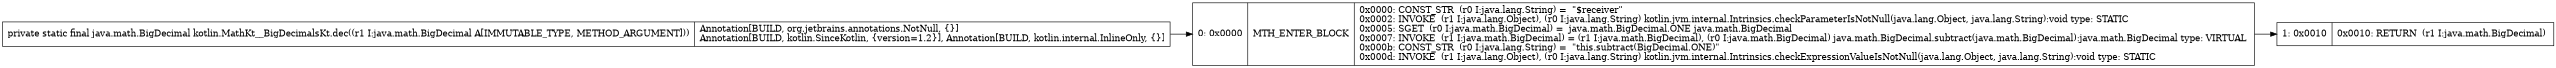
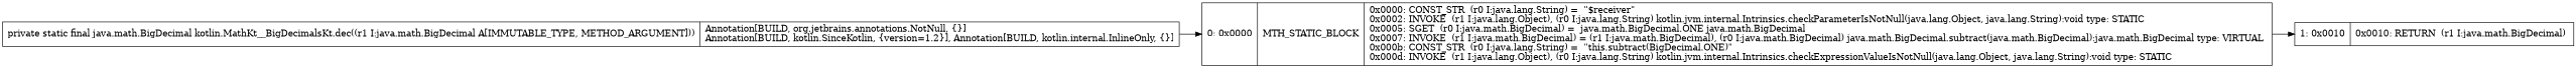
  digraph {
    rankdir=LR
    node [shape=record]
-   n1 [label="{0\:\ 0x0000|MTH_ENTER_BLOCK\l|0x0000: CONST_STR  (r0 I:java.lang.String) =  \"$receiver\" \l0x0002: INVOKE  (r1 I:java.lang.Object), (r0 I:java.lang.String) kotlin.jvm.internal.Intrinsics.checkParameterIsNotNull(java.lang.Object, java.lang.String):void type: STATIC \l0x0005: SGET  (r0 I:java.math.BigDecimal) =  java.math.BigDecimal.ONE java.math.BigDecimal \l0x0007: INVOKE  (r1 I:java.math.BigDecimal) = (r1 I:java.math.BigDecimal), (r0 I:java.math.BigDecimal) java.math.BigDecimal.subtract(java.math.BigDecimal):java.math.BigDecimal type: VIRTUAL \l0x000b: CONST_STR  (r0 I:java.lang.String) =  \"this.subtract(BigDecimal.ONE)\" \l0x000d: INVOKE  (r1 I:java.lang.Object), (r0 I:java.lang.String) kotlin.jvm.internal.Intrinsics.checkExpressionValueIsNotNull(java.lang.Object, java.lang.String):void type: STATIC \l}"]
+   n1 [label="{0\:\ 0x0000|MTH_STATIC_BLOCK\l|0x0000: CONST_STR  (r0 I:java.lang.String) =  \"$receiver\" \l0x0002: INVOKE  (r1 I:java.lang.Object), (r0 I:java.lang.String) kotlin.jvm.internal.Intrinsics.checkParameterIsNotNull(java.lang.Object, java.lang.String):void type: STATIC \l0x0005: SGET  (r0 I:java.math.BigDecimal) =  java.math.BigDecimal.ONE java.math.BigDecimal \l0x0007: INVOKE  (r1 I:java.math.BigDecimal) = (r1 I:java.math.BigDecimal), (r0 I:java.math.BigDecimal) java.math.BigDecimal.subtract(java.math.BigDecimal):java.math.BigDecimal type: VIRTUAL \l0x000b: CONST_STR  (r0 I:java.lang.String) =  \"this.subtract(BigDecimal.ONE)\" \l0x000d: INVOKE  (r1 I:java.lang.Object), (r0 I:java.lang.String) kotlin.jvm.internal.Intrinsics.checkExpressionValueIsNotNull(java.lang.Object, java.lang.String):void type: STATIC \l}"]
    n2 [label="{1\:\ 0x0010|0x0010: RETURN  (r1 I:java.math.BigDecimal) \l}"]
    n3 [label="{private static final java.math.BigDecimal kotlin.MathKt__BigDecimalsKt.dec((r1 I:java.math.BigDecimal A[IMMUTABLE_TYPE, METHOD_ARGUMENT]))  | Annotation[BUILD, org.jetbrains.annotations.NotNull, \{\}]\lAnnotation[BUILD, kotlin.SinceKotlin, \{version=1.2\}], Annotation[BUILD, kotlin.internal.InlineOnly, \{\}]\l}"]
    n1 -> n2
    n3 -> n1
  }
